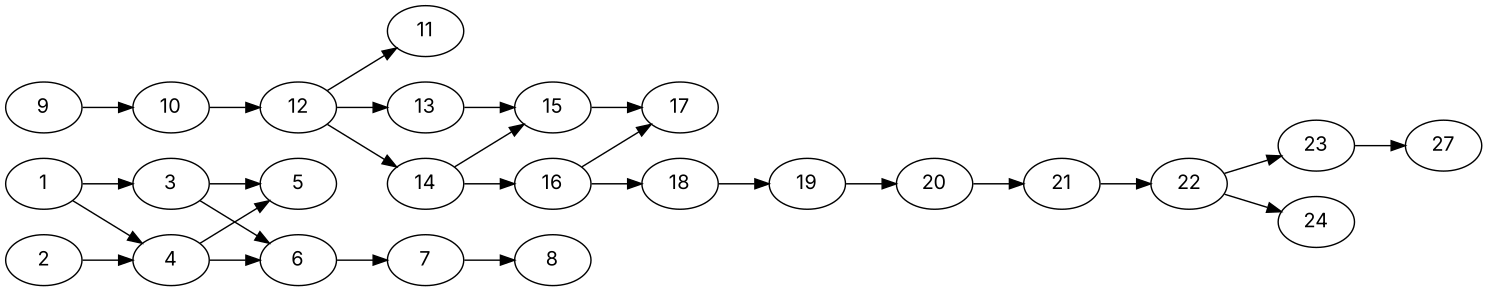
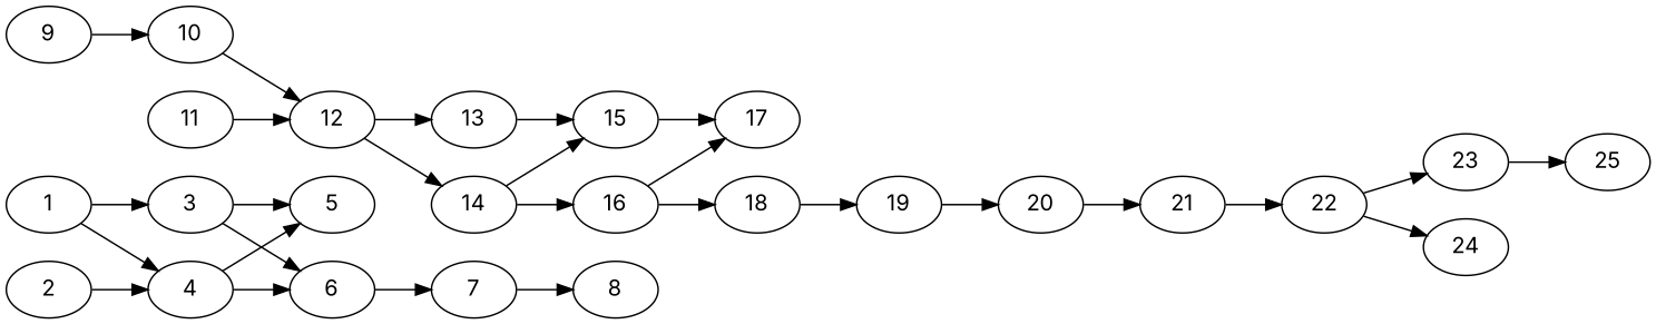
  digraph {
    fontname=Inter
    rankdir=LR
    node [alpha=0.03 fontname=Inter]
    edge [fontname=Inter]
    1 [alpha=0.08 expect_size=26119168]
    3 [alpha=0.06 expect_size=38806528]
    4 [alpha=0.18 expect_size=15161344]
    5 [alpha=0.12 expect_size=11393024]
    6 [alpha=0.16 expect_size=47589376]
    7 [alpha=0.11 expect_size=50162688]
    2 [expect_size=29485056]
    8 [alpha=0.02 expect_size=51323904]
    9 [expect_size=49397760]
    10 [expect_size=24207360]
    12 [alpha=0.05 expect_size=48848896]
    11 [alpha=0.17 expect_size=29889536]
    13 [alpha=0.10 expect_size=7769088]
    14 [alpha=0.10 expect_size=21400576]
    15 [alpha=0.15 expect_size=16084992]
    16 [alpha=0.17 expect_size=44598272]
    17 [alpha=0.06 expect_size=35303424]
    18 [alpha=0.12 expect_size=14272512]
    19 [alpha=0.01 expect_size=19194880]
    20 [alpha=0.11 expect_size=27060224]
    21 [alpha=0.11 expect_size=34330624]
    22 [alpha=0.00 expect_size=27082752]
    23 [alpha=0.04 expect_size=39479296]
    24 [alpha=0.13 expect_size=15091712]
-   25 [expect_size=38903808 label=27]
+   25 [expect_size=38903808]
    1 -> 3
    1 -> 4
    3 -> 5
    3 -> 6
    4 -> 5
    4 -> 6
    6 -> 7
    7 -> 8
    2 -> 4
    9 -> 10
    10 -> 12
    12 -> 13
    12 -> 14
-   12 -> 11
+   11 -> 12
    13 -> 15
    14 -> 15
    14 -> 16
    15 -> 17
    16 -> 17
    16 -> 18
    18 -> 19
    19 -> 20
    20 -> 21
    21 -> 22
    22 -> 23
    22 -> 24
    23 -> 25
  }
